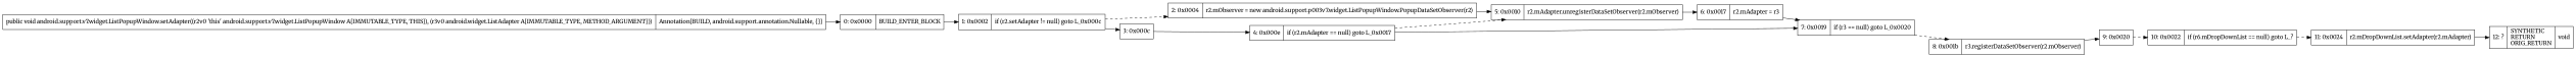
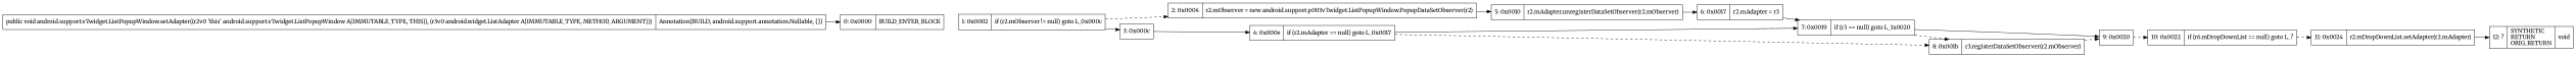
  digraph {
    fontname=Merriweather
    rankdir=LR
    node [fontname=Merriweather shape=record]
    edge [fontname=Merriweather]
    n1 [label="{0\:\ 0x0000|BUILD_ENTER_BLOCK\l}"]
-   n2 [label="{1\:\ 0x0002|if (r2.setAdapter != null) goto L_0x000c\l}"]
+   n2 [label="{1\:\ 0x0002|if (r2.mObserver != null) goto L_0x000c\l}"]
    n3 [label="{2\:\ 0x0004|r2.mObserver = new android.support.p003v7.widget.ListPopupWindow.PopupDataSetObserver(r2)\l}"]
    n4 [label="{3\:\ 0x000c}"]
    n5 [label="{5\:\ 0x0010|r2.mAdapter.unregisterDataSetObserver(r2.mObserver)\l}"]
    n6 [label="{4\:\ 0x000e|if (r2.mAdapter == null) goto L_0x0017\l}"]
    n7 [label="{6\:\ 0x0017|r2.mAdapter = r3\l}"]
-   n8 [label="{7\:\ 0x0019|if (r3 == null) goto L_0x0020\l}"]
+   n8 [label="{7\:\ 0x0019|if (r3 == null) goto L_1x0020\l}"]
    n9 [label="{8\:\ 0x001b|r3.registerDataSetObserver(r2.mObserver)\l}"]
    n10 [label="{9\:\ 0x0020}"]
    n11 [label="{10\:\ 0x0022|if (r6.mDropDownList == null) goto L_?\l}"]
    n12 [label="{11\:\ 0x0024|r2.mDropDownList.setAdapter(r2.mAdapter)\l}"]
    n13 [label="{12\:\ ?|SYNTHETIC\lRETURN\lORIG_RETURN\l|void\l}"]
    n14 [label="{public void android.support.v7.widget.ListPopupWindow.setAdapter((r2v0 'this' android.support.v7.widget.ListPopupWindow A[IMMUTABLE_TYPE, THIS]), (r3v0 android.widget.ListAdapter A[IMMUTABLE_TYPE, METHOD_ARGUMENT]))  | Annotation[BUILD, android.support.annotation.Nullable, \{\}]\l}"]
-   n1 -> n2
    n2 -> n3 [style=dashed]
    n2 -> n4
    n3 -> n5
    n4 -> n6
    n5 -> n7
-   n6 -> n5 [style=dashed]
+   n6 -> n9 [style=dashed]
    n6 -> n8
    n7 -> n8
    n8 -> n9 [style=dashed]
-   n9 -> n10
+   n8 -> n10
+   n9 -> n10 [style=dashed]
    n10 -> n11 [style=dashed]
    n11 -> n12 [style=dashed]
    n12 -> n13
    n14 -> n1
  }
